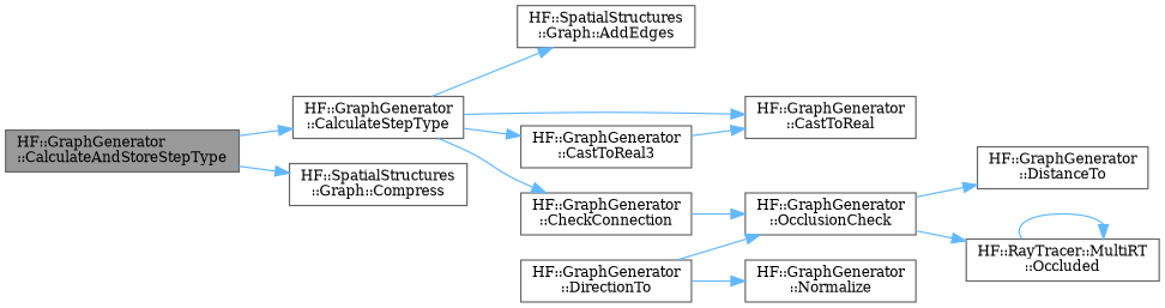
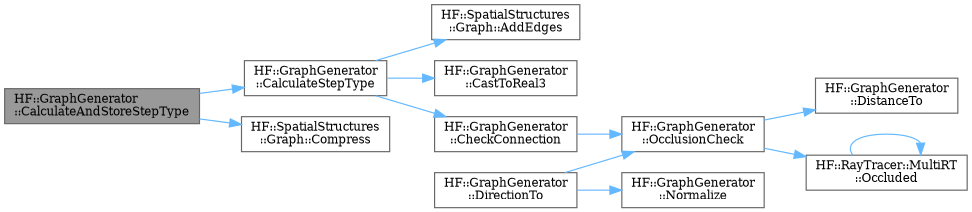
  digraph {
    fontname="DejaVu Serif"
    rankdir=LR
    node [color=grey40 fillcolor=white fontname="DejaVu Serif" fontsize=10 shape=box style=filled]
    edge [color=steelblue1 fontname="DejaVu Serif" fontsize=10 labelfontname=Helvetica labelfontsize=10 style=solid]
    n1 [color=gray40 fillcolor=grey60 fontcolor=black height=0.2 label="HF::GraphGenerator\l::CalculateAndStoreStepType" width=0.4]
    n2 [height=0.2 label="HF::GraphGenerator\l::CalculateStepType" width=0.4]
    n3 [height=0.2 label="HF::SpatialStructures\l::Graph::Compress" width=0.4]
    n4 [height=0.2 label="HF::SpatialStructures\l::Graph::AddEdges" width=0.4]
-   n5 [height=0.2 label="HF::GraphGenerator\l::CastToReal" width=0.4]
    n6 [height=0.2 label="HF::GraphGenerator\l::CastToReal3" width=0.4]
    n7 [height=0.2 label="HF::GraphGenerator\l::CheckConnection" width=0.4]
    n8 [height=0.2 label="HF::GraphGenerator\l::OcclusionCheck" width=0.4]
    n9 [height=0.2 label="HF::GraphGenerator\l::DistanceTo" width=0.4]
    n10 [height=0.2 label="HF::RayTracer::MultiRT\l::Occluded" width=0.4]
    n11 [height=0.2 label="HF::GraphGenerator\l::DirectionTo" width=0.4]
    n12 [height=0.2 label="HF::GraphGenerator\l::Normalize" width=0.4]
    n1 -> n2
    n1 -> n3
    n2 -> n4
-   n2 -> n5
    n2 -> n6
    n2 -> n7
-   n6 -> n5
    n7 -> n8
    n8 -> n9
    n8 -> n10
    n10 -> n10
    n11 -> n8
    n11 -> n12
  }
